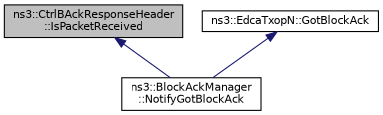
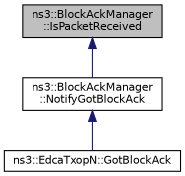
  digraph {
    rankdir=TB
    node [color=black fillcolor=white fontname=Helvetica fontsize=10 shape=record style=filled]
    edge [color=midnightblue dir=back fontname=Helvetica fontsize=10 labelfontname=Helvetica labelfontsize=10 style=solid]
-   n1 [fillcolor=grey75 fontcolor=black height=0.2 label="ns3::CtrlBAckResponseHeader\l::IsPacketReceived" width=0.4]
+   n1 [fillcolor=grey75 fontcolor=black height=0.2 label="ns3::BlockAckManager\l::IsPacketReceived" width=0.4]
    n2 [height=0.2 label="ns3::BlockAckManager\l::NotifyGotBlockAck" width=0.4]
    n3 [height=0.2 label="ns3::EdcaTxopN::GotBlockAck" width=0.4]
    n1 -> n2
-   n3 -> n2
+   n2 -> n3
  }
